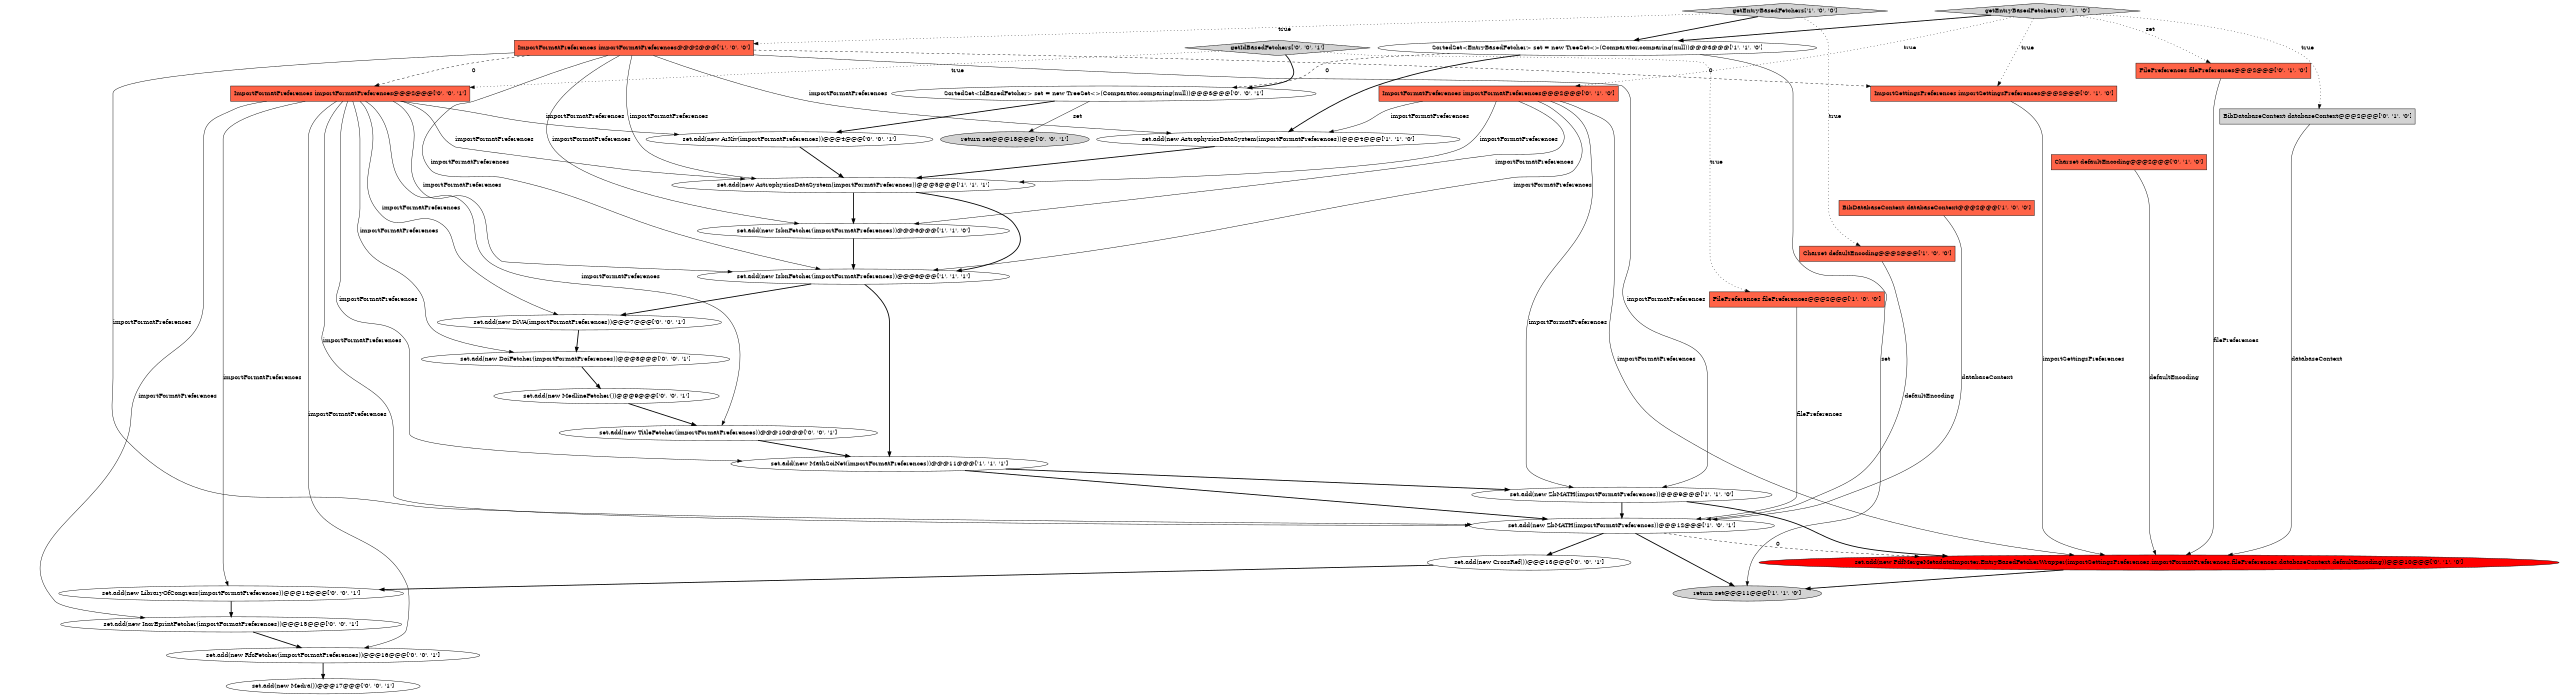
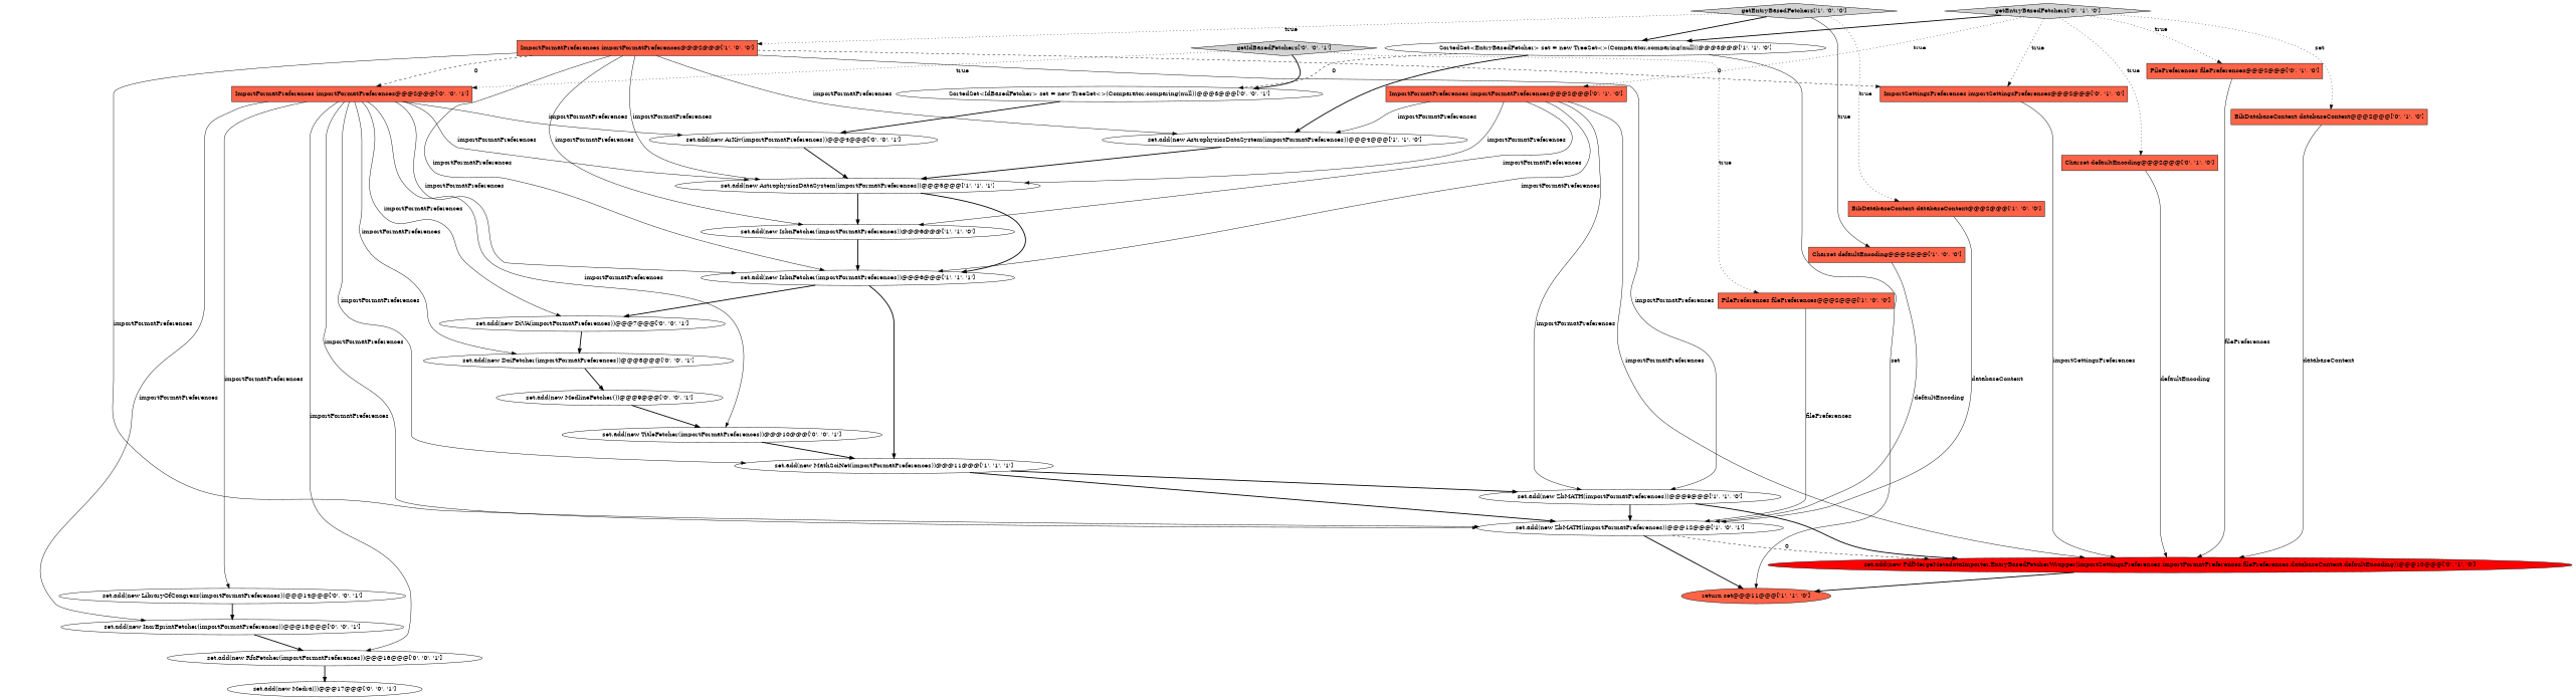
  digraph {
    node [fillcolor=white shape=ellipse style=filled]
    edge [style=solid]
    n1 [label="set.add(new TitleFetcher(importFormatPreferences))@@@10@@@['0', '0', '1']"]
    n2 [label="set.add(new MathSciNet(importFormatPreferences))@@@11@@@['1', '1', '1']"]
    n3 [label="set.add(new ZbMATH(importFormatPreferences))@@@9@@@['1', '1', '0']"]
    n4 [label="set.add(new ZbMATH(importFormatPreferences))@@@12@@@['1', '0', '1']"]
    n5 [label="set.add(new ArXiv(importFormatPreferences))@@@4@@@['0', '0', '1']"]
    n6 [label="set.add(new AstrophysicsDataSystem(importFormatPreferences))@@@5@@@['1', '1', '1']"]
    n7 [label="set.add(new IsbnFetcher(importFormatPreferences))@@@6@@@['1', '1', '1']"]
    n8 [label="set.add(new IsbnFetcher(importFormatPreferences))@@@6@@@['1', '1', '0']"]
    n9 [label="set.add(new DiVA(importFormatPreferences))@@@7@@@['0', '0', '1']"]
    n10 [label="set.add(new DoiFetcher(importFormatPreferences))@@@8@@@['0', '0', '1']"]
    n11 [label="set.add(new MedlineFetcher())@@@9@@@['0', '0', '1']"]
    n12 [fillcolor=lightgray label="getEntryBasedFetchers['1', '0', '0']" shape=diamond]
    n13 [fillcolor=tomato label="BibDatabaseContext databaseContext@@@2@@@['1', '0', '0']" shape=box]
    n14 [label="SortedSet<EntryBasedFetcher> set = new TreeSet<>(Comparator.comparing(null))@@@3@@@['1', '1', '0']"]
    n15 [fillcolor=tomato label="Charset defaultEncoding@@@2@@@['1', '0', '0']" shape=box]
    n16 [fillcolor=tomato label="ImportFormatPreferences importFormatPreferences@@@2@@@['1', '0', '0']" shape=box]
    n17 [fillcolor=tomato label="FilePreferences filePreferences@@@2@@@['1', '0', '0']" shape=box]
    n18 [label="SortedSet<IdBasedFetcher> set = new TreeSet<>(Comparator.comparing(null))@@@3@@@['0', '0', '1']"]
-   n19 [fillcolor=lightgray label="return set@@@11@@@['1', '1', '0']"]
+   n19 [fillcolor=tomato label="return set@@@11@@@['1', '1', '0']"]
    n20 [label="set.add(new AstrophysicsDataSystem(importFormatPreferences))@@@4@@@['1', '1', '0']"]
    n21 [fillcolor=tomato label="ImportSettingsPreferences importSettingsPreferences@@@2@@@['0', '1', '0']" shape=box]
    n22 [fillcolor=tomato label="ImportFormatPreferences importFormatPreferences@@@2@@@['0', '0', '1']" shape=box]
    n23 [fillcolor=red label="set.add(new PdfMergeMetadataImporter.EntryBasedFetcherWrapper(importSettingsPreferences,importFormatPreferences,filePreferences,databaseContext,defaultEncoding))@@@10@@@['0', '1', '0']"]
-   n24 [label="set.add(new CrossRef())@@@13@@@['0', '0', '1']"]
    n25 [fillcolor=lightgray label="getEntryBasedFetchers['0', '1', '0']" shape=diamond]
    n26 [fillcolor=tomato label="FilePreferences filePreferences@@@2@@@['0', '1', '0']" shape=box]
-   n27 [fillcolor=lightgray label="BibDatabaseContext databaseContext@@@2@@@['0', '1', '0']" shape=box]
+   n27 [fillcolor=tomato label="BibDatabaseContext databaseContext@@@2@@@['0', '1', '0']" shape=box]
    n28 [fillcolor=tomato label="ImportFormatPreferences importFormatPreferences@@@2@@@['0', '1', '0']" shape=box]
    n29 [fillcolor=tomato label="Charset defaultEncoding@@@2@@@['0', '1', '0']" shape=box]
-   n30 [fillcolor=lightgray label="return set@@@18@@@['0', '0', '1']"]
    n31 [fillcolor=lightgray label="getIdBasedFetchers['0', '0', '1']" shape=diamond]
    n32 [label="set.add(new RfcFetcher(importFormatPreferences))@@@16@@@['0', '0', '1']"]
    n33 [label="set.add(new LibraryOfCongress(importFormatPreferences))@@@14@@@['0', '0', '1']"]
    n34 [label="set.add(new IacrEprintFetcher(importFormatPreferences))@@@15@@@['0', '0', '1']"]
    n35 [label="set.add(new Medra())@@@17@@@['0', '0', '1']"]
    n1 -> n2 [style=bold]
    n2 -> n3 [style=bold]
    n2 -> n4 [style=bold]
    n3 -> n4 [style=bold]
    n3 -> n23 [style=bold]
    n4 -> n19 [style=bold]
    n4 -> n23 [label=0 style=dashed]
-   n4 -> n24 [style=bold]
    n5 -> n6 [style=bold]
    n6 -> n7 [style=bold]
    n6 -> n8 [style=bold]
    n7 -> n2 [style=bold]
    n7 -> n9 [style=bold]
    n8 -> n7 [style=bold]
    n9 -> n10 [style=bold]
    n10 -> n11 [style=bold]
    n11 -> n1 [style=bold]
+   n12 -> n13 [label=true style=dotted]
    n12 -> n14 [style=bold]
-   n12 -> n15 [label=true style=dotted]
+   n12 -> n15 [label=true]
    n12 -> n16 [label=true style=dotted]
    n13 -> n4 [label=databaseContext]
    n14 -> n18 [label=0 style=dashed]
    n14 -> n19 [label=set]
    n14 -> n20 [style=bold]
    n15 -> n4 [label=defaultEncoding]
    n16 -> n3 [label=importFormatPreferences]
    n16 -> n4 [label=importFormatPreferences]
    n16 -> n6 [label=importFormatPreferences]
    n16 -> n7 [label=importFormatPreferences]
    n16 -> n8 [label=importFormatPreferences]
    n16 -> n20 [label=importFormatPreferences]
    n16 -> n21 [label=0 style=dashed]
    n16 -> n22 [label=0 style=dashed]
    n17 -> n4 [label=filePreferences]
    n18 -> n5 [style=bold]
-   n18 -> n30 [label=set]
    n20 -> n6 [style=bold]
    n21 -> n23 [label=importSettingsPreferences]
    n22 -> n1 [label=importFormatPreferences]
    n22 -> n2 [label=importFormatPreferences]
    n22 -> n4 [label=importFormatPreferences]
    n22 -> n5 [label=importFormatPreferences]
    n22 -> n6 [label=importFormatPreferences]
    n22 -> n7 [label=importFormatPreferences]
    n22 -> n9 [label=importFormatPreferences]
    n22 -> n10 [label=importFormatPreferences]
    n22 -> n32 [label=importFormatPreferences]
    n22 -> n33 [label=importFormatPreferences]
    n22 -> n34 [label=importFormatPreferences]
    n23 -> n19 [style=bold]
-   n24 -> n33 [style=bold]
    n25 -> n14 [style=bold]
    n25 -> n21 [label=true style=dotted]
-   n25 -> n26 [label=set style=dotted]
-   n25 -> n27 [label=true style=dotted]
+   n25 -> n26 [label=true style=dotted]
+   n25 -> n27 [label=set style=dotted]
    n25 -> n28 [label=true style=dotted]
+   n25 -> n29 [label=true style=dotted]
    n26 -> n23 [label=filePreferences]
    n27 -> n23 [label=databaseContext]
    n28 -> n3 [label=importFormatPreferences]
    n28 -> n6 [label=importFormatPreferences]
    n28 -> n7 [label=importFormatPreferences]
    n28 -> n8 [label=importFormatPreferences]
    n28 -> n20 [label=importFormatPreferences]
    n28 -> n23 [label=importFormatPreferences]
    n29 -> n23 [label=defaultEncoding]
    n31 -> n17 [label=true style=dotted]
    n31 -> n18 [style=bold]
    n31 -> n22 [label=true style=dotted]
    n32 -> n35 [style=bold]
    n33 -> n34 [style=bold]
    n34 -> n32 [style=bold]
  }
